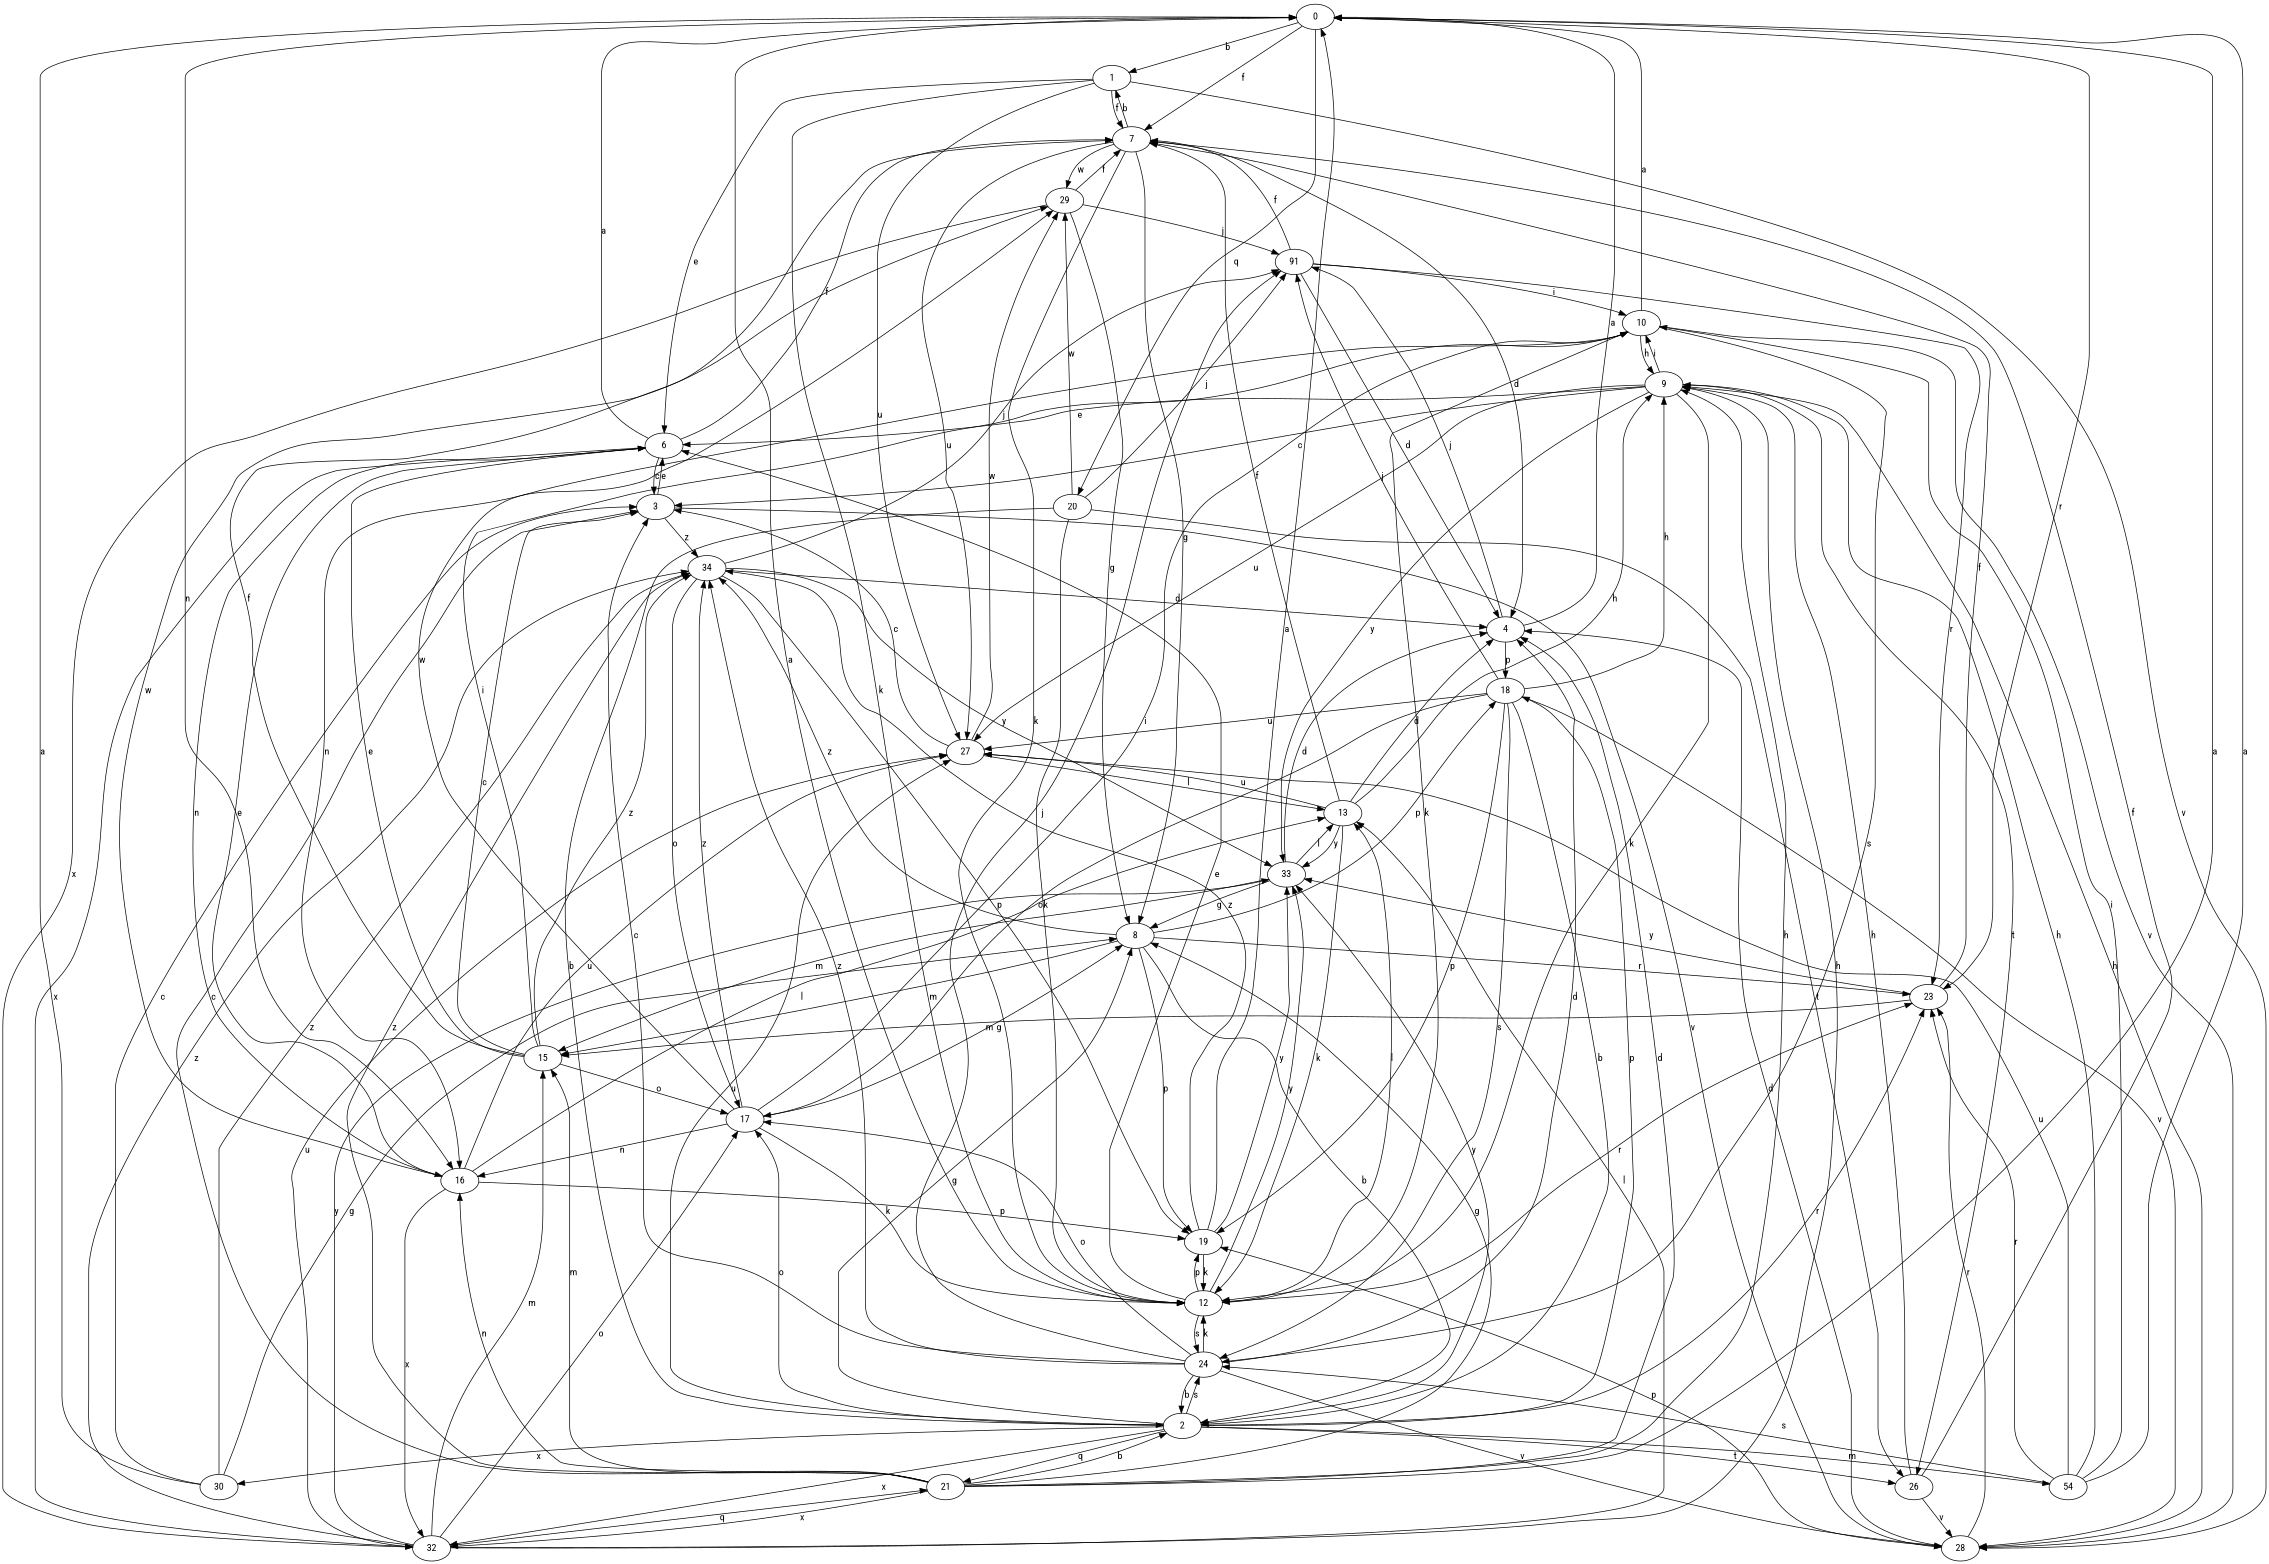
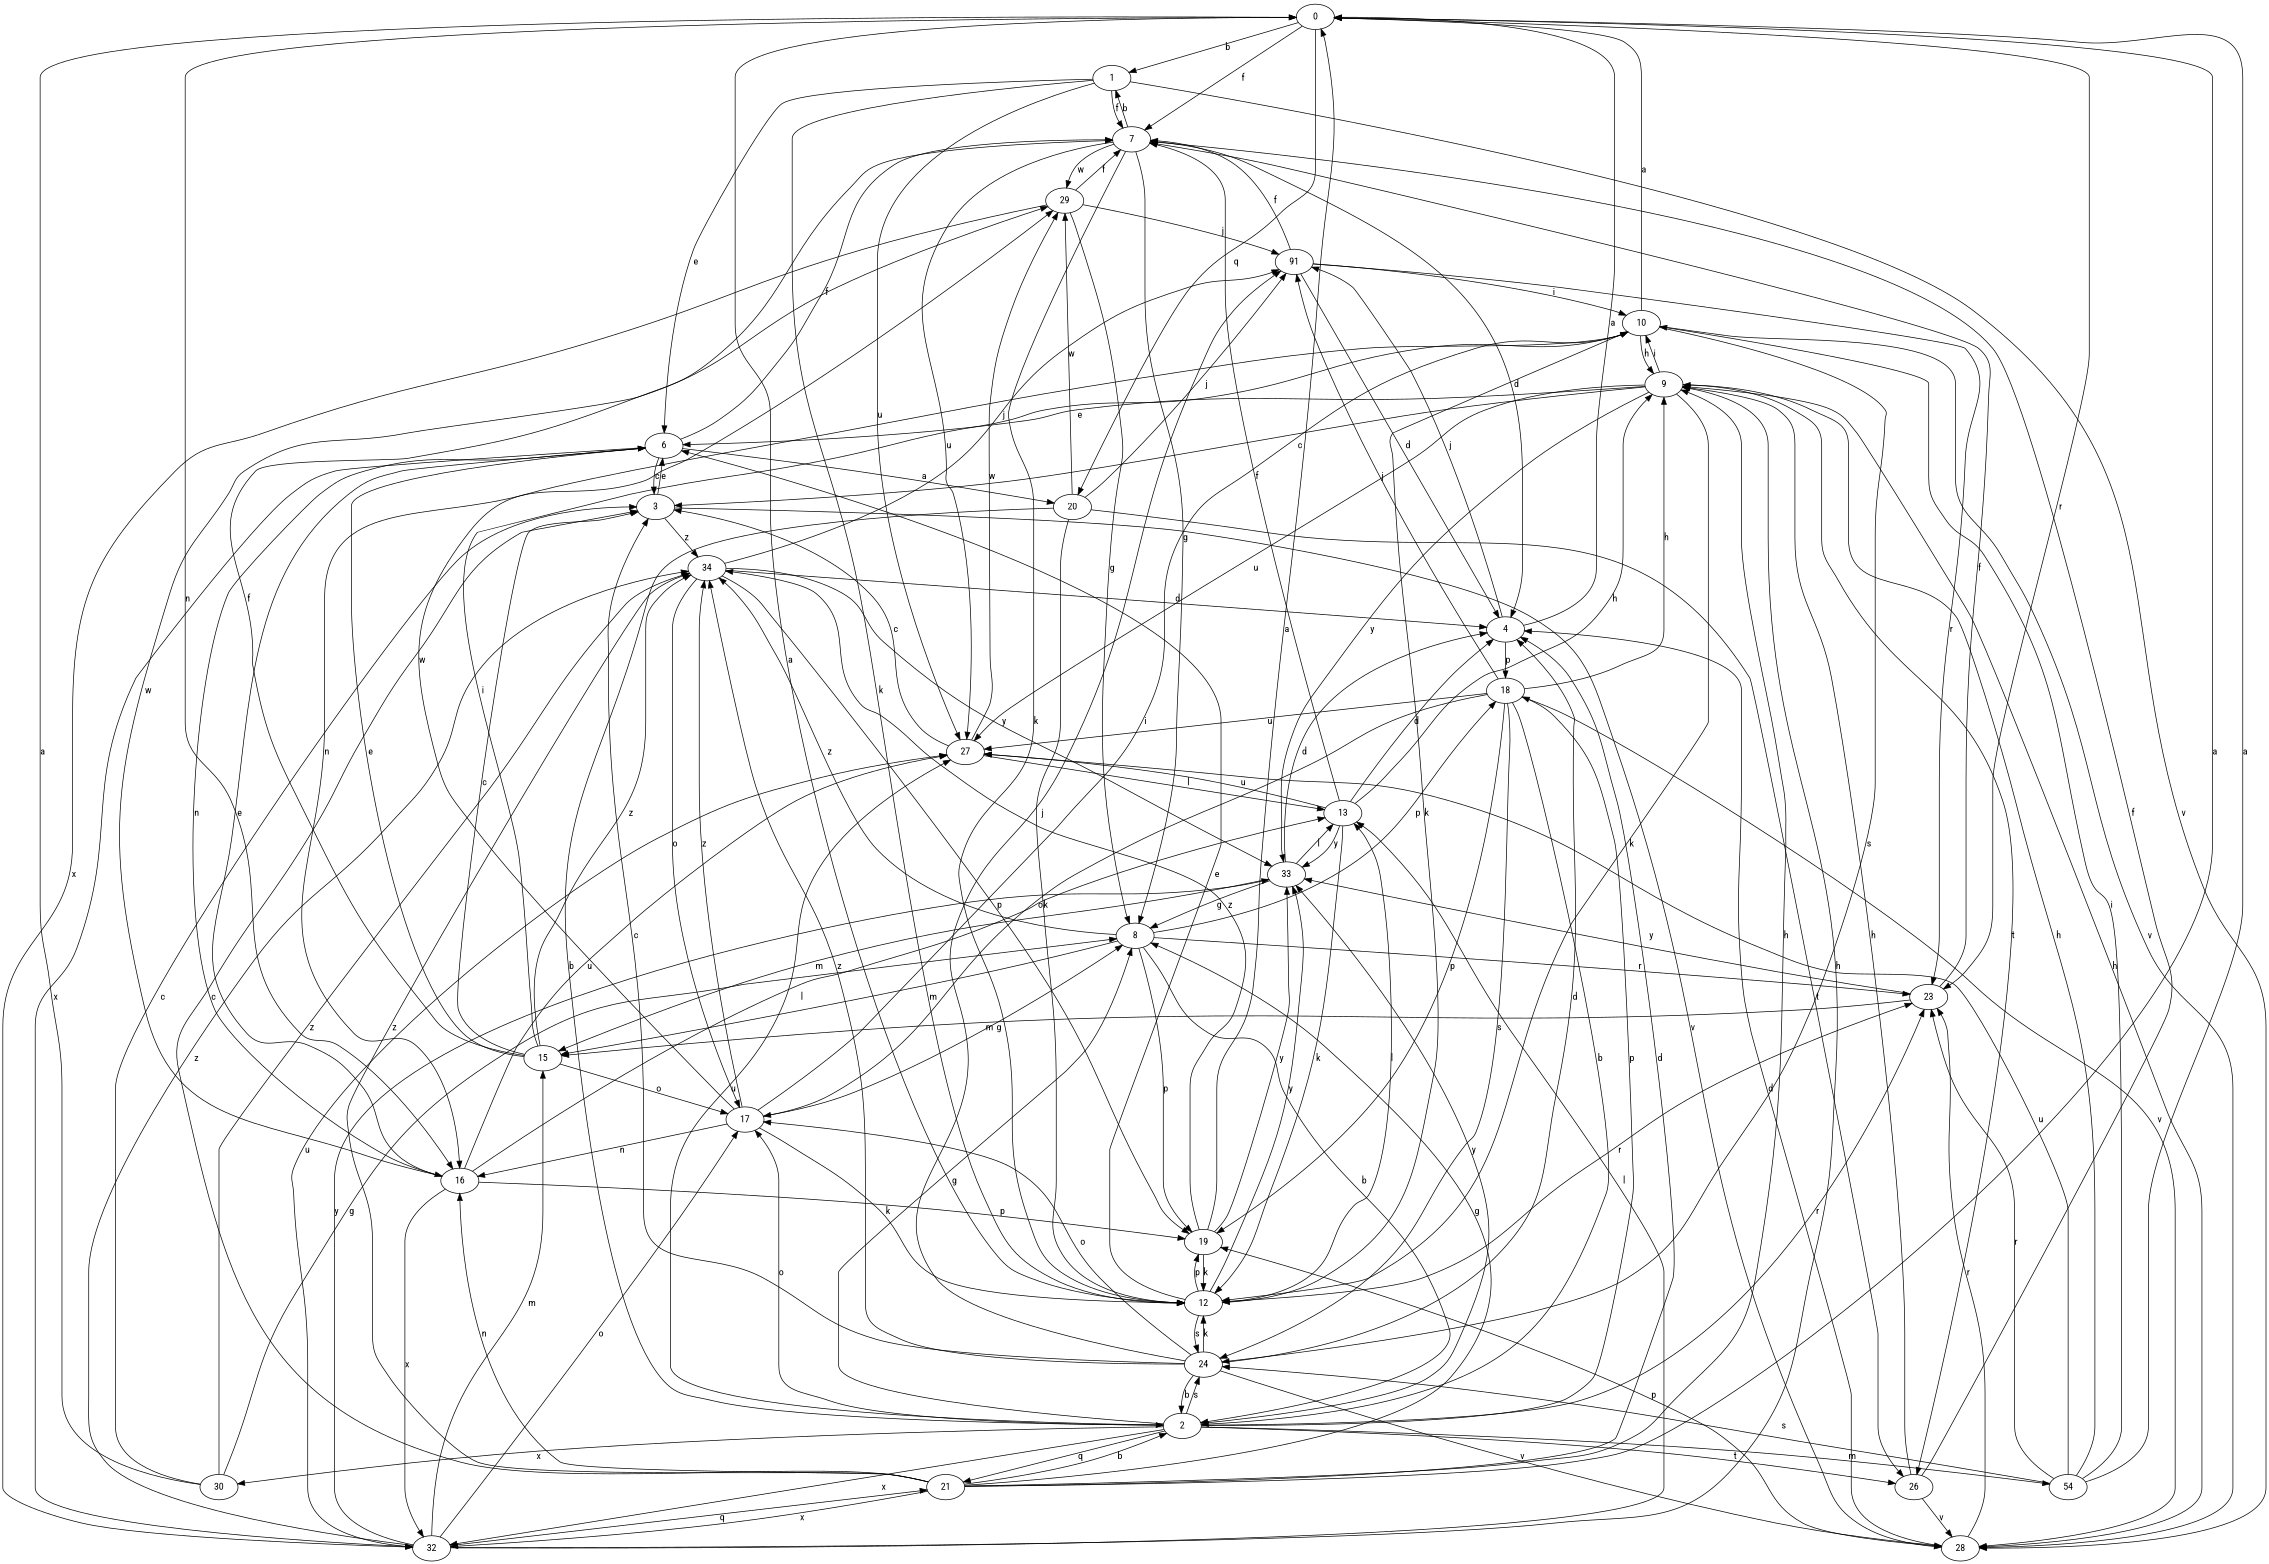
  strict digraph {
    fontname="Roboto Condensed"
    node [fontname="Roboto Condensed"]
    edge [fontname="Roboto Condensed"]
    0
    1
    7
    16
    20
    23
    6
    12
    27
    28
    8
    4
    29
    32
    19
    13
    2
    26
    n19 [label=91]
    33
    15
    3
    24
    9
    n25 [label=54]
    17
    18
    21
    30
    34
    10
    0 -> 1 [label=b]
    0 -> 7 [label=f]
    0 -> 16 [label=n]
    0 -> 20 [label=q]
    0 -> 23 [label=r]
    1 -> 7 [label=f]
    1 -> 6 [label=e]
    1 -> 12 [label=k]
    1 -> 27 [label=u]
    1 -> 28 [label=v]
    7 -> 1 [label=b]
    7 -> 12 [label=k]
    7 -> 27 [label=u]
    7 -> 8 [label=g]
    7 -> 4 [label=d]
    7 -> 29 [label=w]
    16 -> 6 [label=e]
    16 -> 27 [label=u]
    16 -> 29 [label=w]
    16 -> 32 [label=x]
    16 -> 19 [label=p]
    16 -> 13 [label=l]
    20 -> 12 [label=k]
    20 -> 29 [label=w]
    20 -> 2 [label=b]
    20 -> 26 [label=t]
    20 -> n19 [label=j]
    23 -> 7 [label=f]
    23 -> 33 [label=y]
    23 -> 15 [label=m]
-   6 -> 0 [label=a]
+   6 -> 20 [label=a]
    6 -> 7 [label=f]
    6 -> 16 [label=n]
    6 -> 32 [label=x]
    6 -> 3 [label=c]
    12 -> 0 [label=a]
    12 -> 23 [label=r]
    12 -> 6 [label=e]
    12 -> 19 [label=p]
    12 -> 13 [label=l]
    12 -> 33 [label=y]
    12 -> 24 [label=s]
    27 -> 29 [label=w]
    27 -> 13 [label=l]
    27 -> 3 [label=c]
    28 -> 23 [label=r]
    28 -> 4 [label=d]
    28 -> 19 [label=p]
    28 -> 9 [label=h]
    8 -> 23 [label=r]
    8 -> 19 [label=p]
    8 -> 2 [label=b]
    8 -> 15 [label=m]
    8 -> 18 [label=p]
    8 -> 34 [label=z]
    4 -> 0 [label=a]
    4 -> n19 [label=j]
    4 -> 18 [label=p]
    29 -> 7 [label=f]
    29 -> 8 [label=g]
    29 -> 32 [label=x]
    29 -> n19 [label=j]
    32 -> 27 [label=u]
    32 -> 13 [label=l]
    32 -> 33 [label=y]
    32 -> 15 [label=m]
    32 -> 9 [label=h]
    32 -> 17 [label=o]
    32 -> 21 [label=q]
    32 -> 34 [label=z]
    19 -> 0 [label=a]
    19 -> 12 [label=k]
    19 -> 33 [label=y]
    19 -> 34 [label=z]
    13 -> 7 [label=f]
    13 -> 12 [label=k]
    13 -> 27 [label=u]
    13 -> 4 [label=d]
    13 -> 33 [label=y]
    13 -> 9 [label=h]
    2 -> 23 [label=r]
    2 -> 27 [label=u]
    2 -> 8 [label=g]
    2 -> 32 [label=x]
    2 -> 26 [label=t]
    2 -> 33 [label=y]
    2 -> 24 [label=s]
    2 -> n25 [label=m]
    2 -> 17 [label=o]
    2 -> 18 [label=p]
    2 -> 21 [label=q]
    2 -> 30 [label=x]
    26 -> 7 [label=f]
    26 -> 28 [label=v]
    26 -> 9 [label=h]
    n19 -> 7 [label=f]
    n19 -> 23 [label=r]
    n19 -> 4 [label=d]
    n19 -> 10 [label=i]
    33 -> 8 [label=g]
    33 -> 4 [label=d]
    33 -> 13 [label=l]
    33 -> 15 [label=m]
    15 -> 7 [label=f]
    15 -> 6 [label=e]
    15 -> 3 [label=c]
    15 -> 17 [label=o]
    15 -> 34 [label=z]
    15 -> 10 [label=i]
    3 -> 6 [label=e]
    3 -> 28 [label=v]
    3 -> 34 [label=z]
    24 -> 12 [label=k]
    24 -> 28 [label=v]
    24 -> 4 [label=d]
    24 -> 2 [label=b]
    24 -> n19 [label=j]
    24 -> 3 [label=c]
    24 -> 17 [label=o]
    24 -> 34 [label=z]
    9 -> 6 [label=e]
    9 -> 12 [label=k]
    9 -> 27 [label=u]
    9 -> 26 [label=t]
    9 -> 33 [label=y]
    9 -> 3 [label=c]
    9 -> 10 [label=i]
    n25 -> 0 [label=a]
    n25 -> 23 [label=r]
    n25 -> 27 [label=u]
    n25 -> 24 [label=s]
    n25 -> 9 [label=h]
    n25 -> 10 [label=i]
    17 -> 16 [label=n]
    17 -> 12 [label=k]
    17 -> 8 [label=g]
    17 -> 29 [label=w]
    17 -> 34 [label=z]
    17 -> 10 [label=i]
    18 -> 27 [label=u]
    18 -> 28 [label=v]
    18 -> 19 [label=p]
    18 -> 2 [label=b]
    18 -> n19 [label=j]
    18 -> 24 [label=s]
    18 -> 9 [label=h]
    18 -> 17 [label=o]
    21 -> 0 [label=a]
    21 -> 16 [label=n]
    21 -> 8 [label=g]
    21 -> 4 [label=d]
    21 -> 32 [label=x]
    21 -> 2 [label=b]
-   21 -> 15 [label=m]
    21 -> 3 [label=c]
    21 -> 9 [label=h]
    21 -> 34 [label=z]
    30 -> 0 [label=a]
    30 -> 8 [label=g]
    30 -> 3 [label=c]
    30 -> 34 [label=z]
    34 -> 4 [label=d]
    34 -> 19 [label=p]
    34 -> n19 [label=j]
    34 -> 33 [label=y]
    34 -> 17 [label=o]
    10 -> 0 [label=a]
    10 -> 16 [label=n]
    10 -> 12 [label=k]
    10 -> 28 [label=v]
    10 -> 24 [label=s]
    10 -> 9 [label=h]
  }
